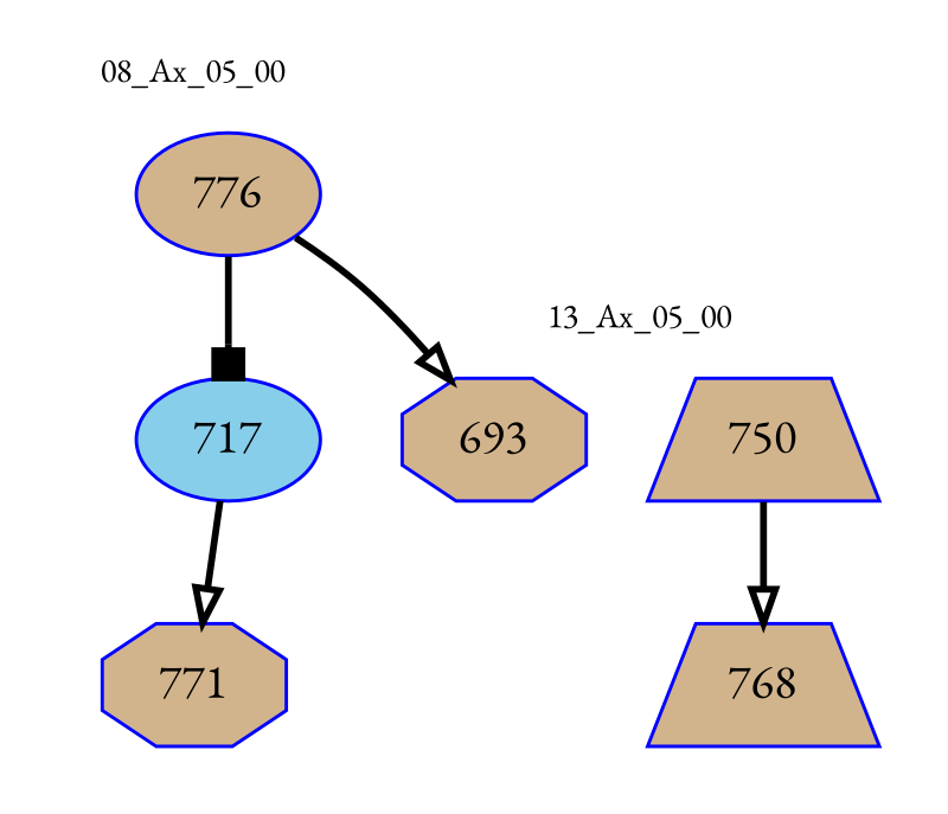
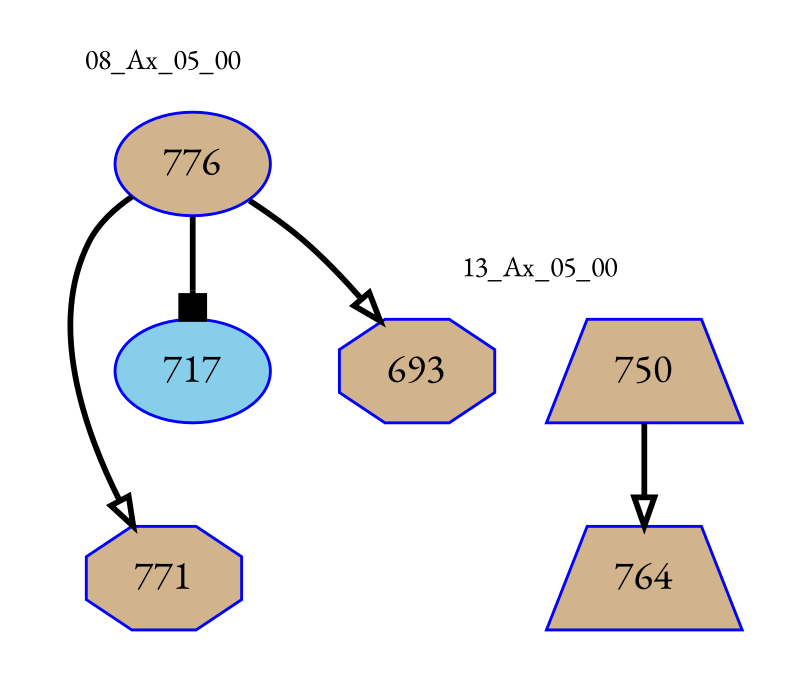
  digraph {
    fontname="EB Garamond"
    node [color=blue fillcolor=tan fontname="EB Garamond" shape=ellipse style=filled]
    edge [arrowhead=onormal color=black fontname="EB Garamond" style=bold]
    n1 [label=776]
    n2 [label=771 shape=octagon]
    n3 [fillcolor=skyblue label=717]
    n4 [label=750 shape=trapezium]
    n5 [label=693 shape=octagon]
-   n6 [label=768 shape=trapezium]
+   n6 [label=764 shape=trapezium]
    subgraph cluster_1 {
      color=white
      fontsize=10
      label="08_Ax_05_00"
      n1
      n2
      n3
    }
    subgraph cluster_2 {
      color=white
      fontsize=10
      label="13_Ax_05_00"
      n4
      n5
      n6
    }
-   n3 -> n2
+   n1 -> n2
    n1 -> n3 [arrowhead=box]
    n1 -> n5
    n4 -> n6
  }
